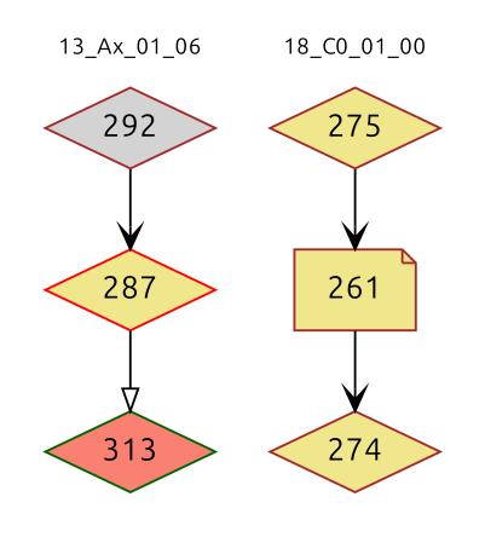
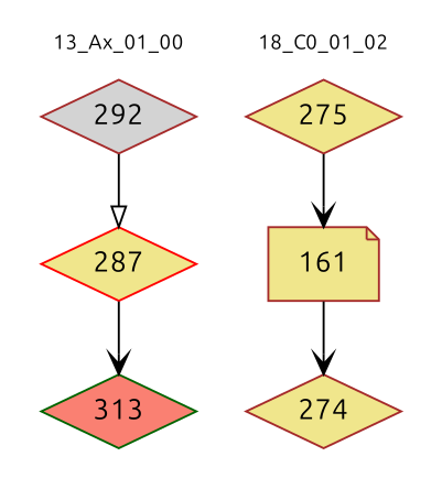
  digraph {
    fontname=Ubuntu
    node [color=brown fillcolor=khaki fontname=Ubuntu shape=diamond style=filled]
    edge [arrowhead=onormal color=black fontname=Ubuntu]
    n1 [fillcolor=lightgrey label=292]
    n2 [color=red label=287]
    n3 [color=darkgreen fillcolor=salmon label=313]
    n4 [label=275]
-   n5 [label=261 shape=note]
+   n5 [label=161 shape=note]
    n6 [label=274]
    subgraph cluster_1 {
      color=white
      fontsize=10
-     label="13_Ax_01_06"
+     label="13_Ax_01_00"
      n1
      n2
      n3
    }
    subgraph cluster_2 {
      color=white
      fontsize=10
-     label="18_C0_01_00"
+     label="18_C0_01_02"
      n4
      n5
      n6
    }
-   n1 -> n2 [arrowhead=vee]
-   n2 -> n3
+   n1 -> n2
+   n2 -> n3 [arrowhead=vee]
    n4 -> n5 [arrowhead=vee]
    n5 -> n6 [arrowhead=vee]
  }
